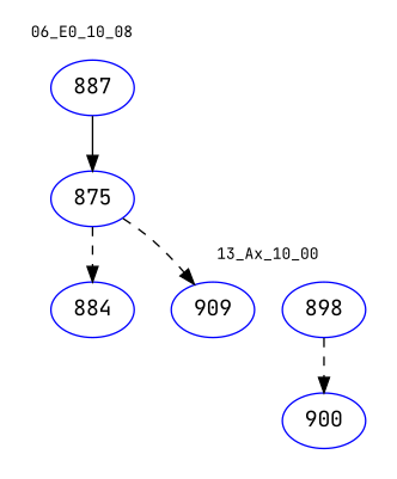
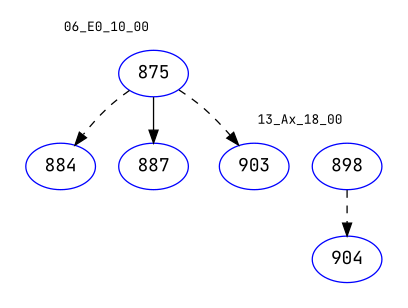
  digraph {
    fontname="JetBrains Mono"
    node [color=blue fontname="JetBrains Mono"]
    edge [color=black fontname="JetBrains Mono" style=dashed]
    n1 [label=898]
-   n2 [label=900]
-   n3 [label=909]
+   n2 [label=904]
+   n3 [label=903]
    n4 [label=875]
    n5 [label=884]
    n6 [label=887]
    subgraph cluster_1 {
      color=white
      fontsize=10
-     label="13_Ax_10_00"
+     label="13_Ax_18_00"
      n1
      n2
      n3
    }
    subgraph cluster_2 {
      color=white
      fontsize=10
-     label="06_E0_10_08"
+     label="06_E0_10_00"
      n4
      n5
      n6
    }
    n1 -> n2
    n4 -> n3
    n4 -> n5
-   n6 -> n4 [style=solid]
+   n4 -> n6 [style=solid]
  }
